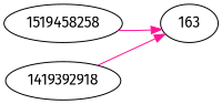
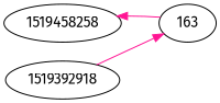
  strict digraph {
    fontname="Fira Sans"
    rankdir=LR
    node [fontname="Fira Sans"]
    edge [color=deeppink fontname="Fira Sans"]
    1519458258
    163
-   1519392918 [label=1419392918]
-   1519458258 -> 163
+   1519392918
+   163 -> 1519458258
    1519392918 -> 163
  }
